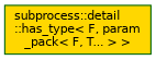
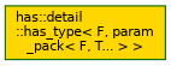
  digraph {
    rankdir=TB
-   n1 [color=darkgreen fillcolor=gold fontname=Helvetica fontsize=10 height=0.2 label="subprocess::detail\l::has_type\< F, param\l_pack\< F, T... \> \>" shape=record style=filled width=0.4]
+   n1 [color=darkgreen fillcolor=gold fontname=Helvetica fontsize=10 height=0.2 label="has::detail\l::has_type\< F, param\l_pack\< F, T... \> \>" shape=record style=filled width=0.4]
  }
